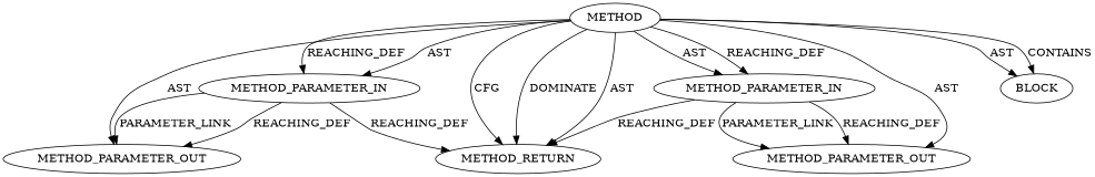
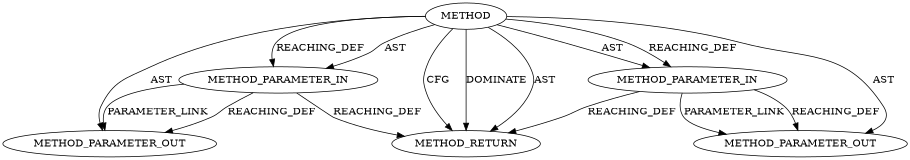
  digraph {
    node [CODE=p1 EVALUATION_STRATEGY=BY_VALUE IS_VARIADIC=false ORDER=1 TYPE_FULL_NAME=ANY]
    n1 [INDEX=1 NAME=p1 label=METHOD_PARAMETER_IN]
    n2 [CODE=RET ORDER=2 label=METHOD_RETURN IS_VARIADIC=""]
    n3 [INDEX=1 NAME=p1 label=METHOD_PARAMETER_OUT]
    n4 [AST_PARENT_FULL_NAME="<global>" AST_PARENT_TYPE=NAMESPACE_BLOCK CODE="<empty>" FILENAME="<empty>" FULL_NAME=refcount_add IS_EXTERNAL=true NAME=refcount_add ORDER=0 label=METHOD EVALUATION_STRATEGY="" IS_VARIADIC="" TYPE_FULL_NAME=""]
    n5 [CODE=p2 INDEX=2 NAME=p2 ORDER=2 label=METHOD_PARAMETER_OUT]
    n6 [CODE=p2 INDEX=2 NAME=p2 ORDER=2 label=METHOD_PARAMETER_IN]
-   n7 [ARGUMENT_INDEX=1 CODE="<empty>" label=BLOCK EVALUATION_STRATEGY="" IS_VARIADIC=""]
    n1 -> n2 [VARIABLE=p1 label=REACHING_DEF]
    n1 -> n3 [VARIABLE=p1 label=REACHING_DEF]
    n1 -> n3 [label=PARAMETER_LINK]
    n4 -> n1 [label=AST]
    n4 -> n1 [label=REACHING_DEF]
    n4 -> n2 [label=CFG]
    n4 -> n2 [label=DOMINATE]
    n4 -> n2 [label=AST]
    n4 -> n3 [label=AST]
    n4 -> n5 [label=AST]
    n4 -> n6 [label=AST]
    n4 -> n6 [label=REACHING_DEF]
-   n4 -> n7 [label=CONTAINS]
-   n4 -> n7 [label=AST]
    n6 -> n2 [VARIABLE=p2 label=REACHING_DEF]
    n6 -> n5 [label=PARAMETER_LINK]
    n6 -> n5 [VARIABLE=p2 label=REACHING_DEF]
  }
